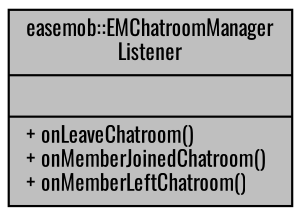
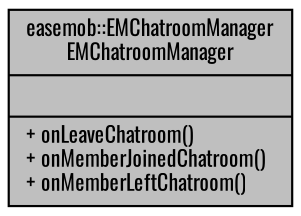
  digraph {
    fontname=Oswald
-   n1 [color=black fillcolor=grey75 fontcolor=black fontname=Oswald fontsize=10 height=0.2 label="{easemob::EMChatroomManager\lListener\n||+ onLeaveChatroom()\l+ onMemberJoinedChatroom()\l+ onMemberLeftChatroom()\l}" shape=record style=filled width=0.4]
+   n1 [color=black fillcolor=grey75 fontcolor=black fontname=Oswald fontsize=10 height=0.2 label="{easemob::EMChatroomManager\lEMChatroomManager\n||+ onLeaveChatroom()\l+ onMemberJoinedChatroom()\l+ onMemberLeftChatroom()\l}" shape=record style=filled width=0.4]
  }
